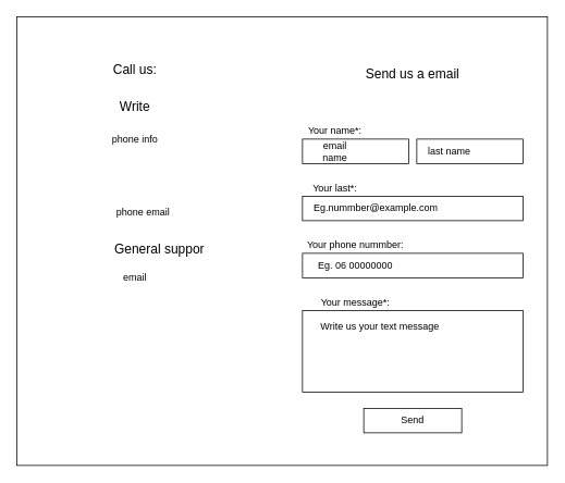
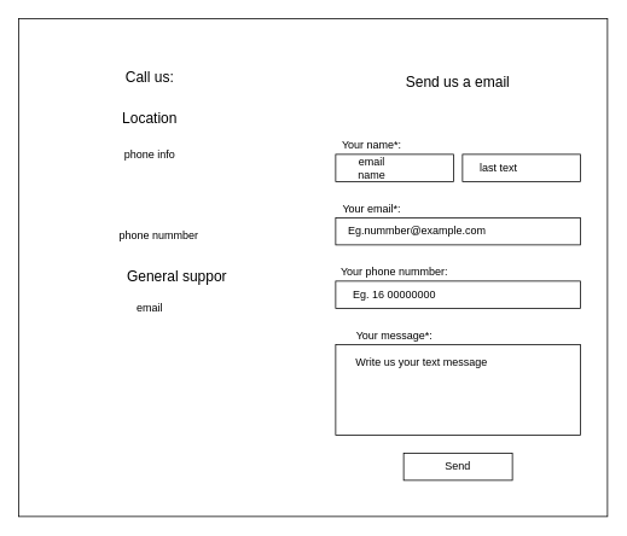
  <mxCell id="0" />
  <mxCell id="1" parent="0" />
  <mxCell id="2" value="" style="rounded=0;whiteSpace=wrap;html=1;" vertex="1" parent="1"><mxGeometry x="20" y="20" width="650" height="550" as="geometry" /></mxCell>
  <mxCell id="3" value="" style="rounded=0;whiteSpace=wrap;html=1;" vertex="1" parent="1"><mxGeometry x="370" y="310" width="270" height="30" as="geometry" /></mxCell>
  <mxCell id="4" value="" style="rounded=0;whiteSpace=wrap;html=1;" vertex="1" parent="1"><mxGeometry x="510" y="170" width="130" height="30" as="geometry" /></mxCell>
  <mxCell id="5" value="" style="rounded=0;whiteSpace=wrap;html=1;" vertex="1" parent="1"><mxGeometry x="370" y="170" width="130" height="30" as="geometry" /></mxCell>
  <mxCell id="6" value="" style="rounded=0;whiteSpace=wrap;html=1;" vertex="1" parent="1"><mxGeometry x="370" y="240" width="270" height="30" as="geometry" /></mxCell>
  <mxCell id="7" value="" style="rounded=0;whiteSpace=wrap;html=1;" vertex="1" parent="1"><mxGeometry x="370" y="380" width="270" height="100" as="geometry" /></mxCell>
  <mxCell id="8" value="Your name*:" style="text;html=1;strokeColor=none;fillColor=none;align=center;verticalAlign=middle;whiteSpace=wrap;rounded=0;" vertex="1" parent="1"><mxGeometry x="370" y="150" width="80" height="20" as="geometry" /></mxCell>
- <mxCell id="9" value="Your last*:" style="text;html=1;strokeColor=none;fillColor=none;align=center;verticalAlign=middle;whiteSpace=wrap;rounded=0;" vertex="1" parent="1"><mxGeometry x="370" y="220" width="80" height="20" as="geometry" /></mxCell>
+ <mxCell id="9" value="Your email*:" style="text;html=1;strokeColor=none;fillColor=none;align=center;verticalAlign=middle;whiteSpace=wrap;rounded=0;" vertex="1" parent="1"><mxGeometry x="370" y="220" width="80" height="20" as="geometry" /></mxCell>
  <mxCell id="10" value="Your phone nummber:" style="text;html=1;strokeColor=none;fillColor=none;align=center;verticalAlign=middle;whiteSpace=wrap;rounded=0;" vertex="1" parent="1"><mxGeometry x="370" y="290" width="130" height="20" as="geometry" /></mxCell>
  <mxCell id="11" value="Your message*:" style="text;html=1;strokeColor=none;fillColor=none;align=center;verticalAlign=middle;whiteSpace=wrap;rounded=0;" vertex="1" parent="1"><mxGeometry x="370" y="360" width="130" height="20" as="geometry" /></mxCell>
  <mxCell id="12" value="email name" style="text;html=1;strokeColor=none;fillColor=none;align=center;verticalAlign=middle;whiteSpace=wrap;rounded=0;" vertex="1" parent="1"><mxGeometry x="380" y="175" width="60" height="20" as="geometry" /></mxCell>
- <mxCell id="13" value="last name" style="text;html=1;strokeColor=none;fillColor=none;align=center;verticalAlign=middle;whiteSpace=wrap;rounded=0;" vertex="1" parent="1"><mxGeometry x="520" y="175" width="60" height="20" as="geometry" /></mxCell>
+ <mxCell id="13" value="last text" style="text;html=1;strokeColor=none;fillColor=none;align=center;verticalAlign=middle;whiteSpace=wrap;rounded=0;" vertex="1" parent="1"><mxGeometry x="520" y="175" width="60" height="20" as="geometry" /></mxCell>
  <mxCell id="14" value="Eg.nummber@example.com" style="text;html=1;strokeColor=none;fillColor=none;align=center;verticalAlign=middle;whiteSpace=wrap;rounded=0;" vertex="1" parent="1"><mxGeometry x="380" y="245" width="160" height="20" as="geometry" /></mxCell>
- <mxCell id="15" value="Eg. 06 00000000" style="text;html=1;strokeColor=none;fillColor=none;align=center;verticalAlign=middle;whiteSpace=wrap;rounded=0;" vertex="1" parent="1"><mxGeometry x="380" y="315" width="110" height="20" as="geometry" /></mxCell>
+ <mxCell id="15" value="Eg. 16 00000000" style="text;html=1;strokeColor=none;fillColor=none;align=center;verticalAlign=middle;whiteSpace=wrap;rounded=0;" vertex="1" parent="1"><mxGeometry x="380" y="315" width="110" height="20" as="geometry" /></mxCell>
  <mxCell id="16" value="Write us your text message" style="text;html=1;strokeColor=none;fillColor=none;align=center;verticalAlign=middle;whiteSpace=wrap;rounded=0;" vertex="1" parent="1"><mxGeometry x="380" y="390" width="170" height="20" as="geometry" /></mxCell>
- <mxCell id="17" value="&lt;font style=&quot;font-size: 16px&quot;&gt;Write&lt;/font&gt;" style="text;html=1;strokeColor=none;fillColor=none;align=center;verticalAlign=middle;whiteSpace=wrap;rounded=0;strokeWidth=4;" vertex="1" parent="1"><mxGeometry x="130" y="120" width="70" height="20" as="geometry" /></mxCell>
+ <mxCell id="17" value="&lt;font style=&quot;font-size: 16px&quot;&gt;Location&lt;/font&gt;" style="text;html=1;strokeColor=none;fillColor=none;align=center;verticalAlign=middle;whiteSpace=wrap;rounded=0;strokeWidth=4;" vertex="1" parent="1"><mxGeometry x="130" y="120" width="70" height="20" as="geometry" /></mxCell>
  <mxCell id="18" value="phone info" style="text;html=1;strokeColor=none;fillColor=none;align=center;verticalAlign=middle;whiteSpace=wrap;rounded=0;" vertex="1" parent="1"><mxGeometry x="130" y="160" width="70" height="20" as="geometry" /></mxCell>
  <mxCell id="19" value="&lt;span style=&quot;font-size: 16px&quot;&gt;Call us:&lt;/span&gt;" style="text;html=1;strokeColor=none;fillColor=none;align=center;verticalAlign=middle;whiteSpace=wrap;rounded=0;strokeWidth=4;" vertex="1" parent="1"><mxGeometry x="130" y="75" width="70" height="20" as="geometry" /></mxCell>
  <mxCell id="20" value="&lt;span style=&quot;font-size: 16px&quot;&gt;General suppor&lt;/span&gt;" style="text;html=1;strokeColor=none;fillColor=none;align=center;verticalAlign=middle;whiteSpace=wrap;rounded=0;strokeWidth=4;" vertex="1" parent="1"><mxGeometry x="135" y="295" width="120" height="20" as="geometry" /></mxCell>
- <mxCell id="21" value="phone email" style="text;html=1;strokeColor=none;fillColor=none;align=center;verticalAlign=middle;whiteSpace=wrap;rounded=0;" vertex="1" parent="1"><mxGeometry x="130" y="250" width="90" height="20" as="geometry" /></mxCell>
+ <mxCell id="21" value="phone nummber" style="text;html=1;strokeColor=none;fillColor=none;align=center;verticalAlign=middle;whiteSpace=wrap;rounded=0;" vertex="1" parent="1"><mxGeometry x="130" y="250" width="90" height="20" as="geometry" /></mxCell>
  <mxCell id="22" value="email" style="text;html=1;strokeColor=none;fillColor=none;align=center;verticalAlign=middle;whiteSpace=wrap;rounded=0;" vertex="1" parent="1"><mxGeometry x="120" y="330" width="90" height="20" as="geometry" /></mxCell>
  <mxCell id="23" value="&lt;span style=&quot;font-size: 16px&quot;&gt;Send us a email&lt;/span&gt;" style="text;html=1;strokeColor=none;fillColor=none;align=center;verticalAlign=middle;whiteSpace=wrap;rounded=0;strokeWidth=4;" vertex="1" parent="1"><mxGeometry x="440" y="80" width="130" height="20" as="geometry" /></mxCell>
  <mxCell id="24" value="" style="rounded=0;whiteSpace=wrap;html=1;strokeWidth=1;" vertex="1" parent="1"><mxGeometry x="445" y="500" width="120" height="30" as="geometry" /></mxCell>
  <mxCell id="25" value="Send" style="text;html=1;strokeColor=none;fillColor=none;align=center;verticalAlign=middle;whiteSpace=wrap;rounded=0;" vertex="1" parent="1"><mxGeometry x="485" y="505" width="40" height="20" as="geometry" /></mxCell>
